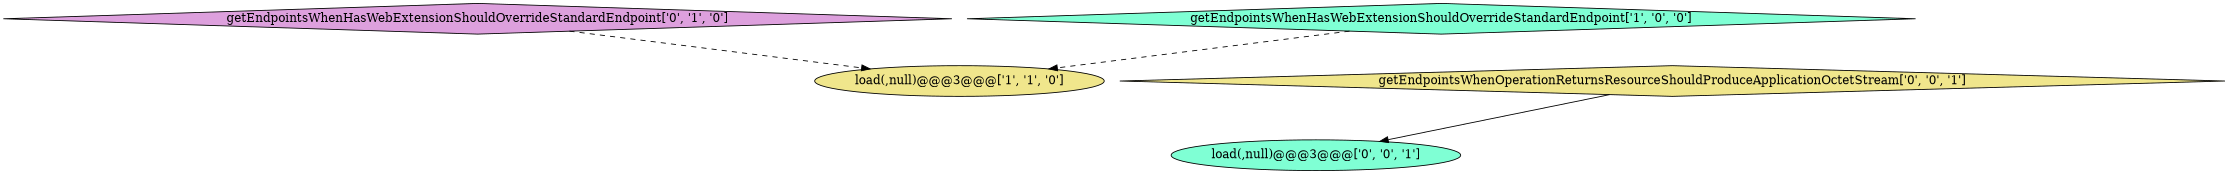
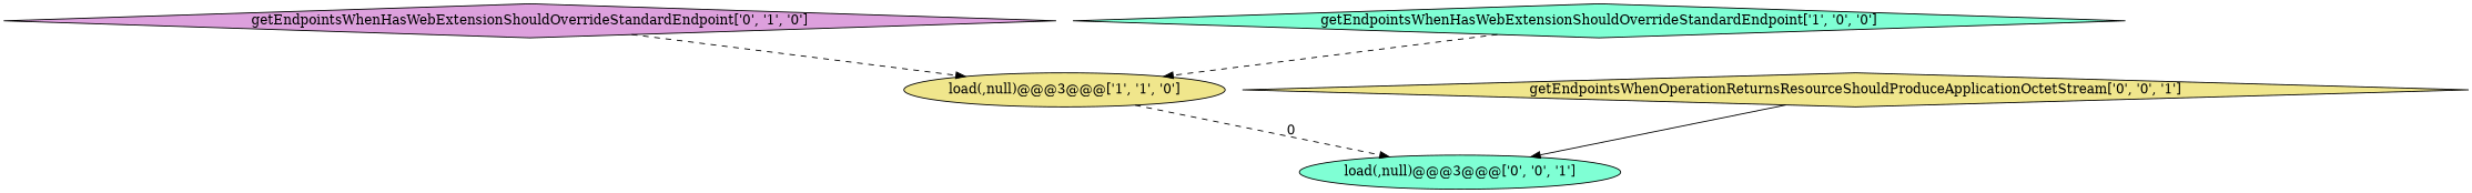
  digraph {
    node [fillcolor=aquamarine shape=diamond style=filled]
    edge [style=dashed]
    n1 [label="load(,null)@@@3@@@['0', '0', '1']" shape=ellipse]
    n2 [fillcolor=plum label="getEndpointsWhenHasWebExtensionShouldOverrideStandardEndpoint['0', '1', '0']"]
    n3 [fillcolor=khaki label="load(,null)@@@3@@@['1', '1', '0']" shape=ellipse]
    n4 [fillcolor=khaki label="getEndpointsWhenOperationReturnsResourceShouldProduceApplicationOctetStream['0', '0', '1']"]
    n5 [label="getEndpointsWhenHasWebExtensionShouldOverrideStandardEndpoint['1', '0', '0']"]
    n2 -> n3
+   n3 -> n1 [label=0]
    n4 -> n1 [style=solid]
    n5 -> n3
  }
